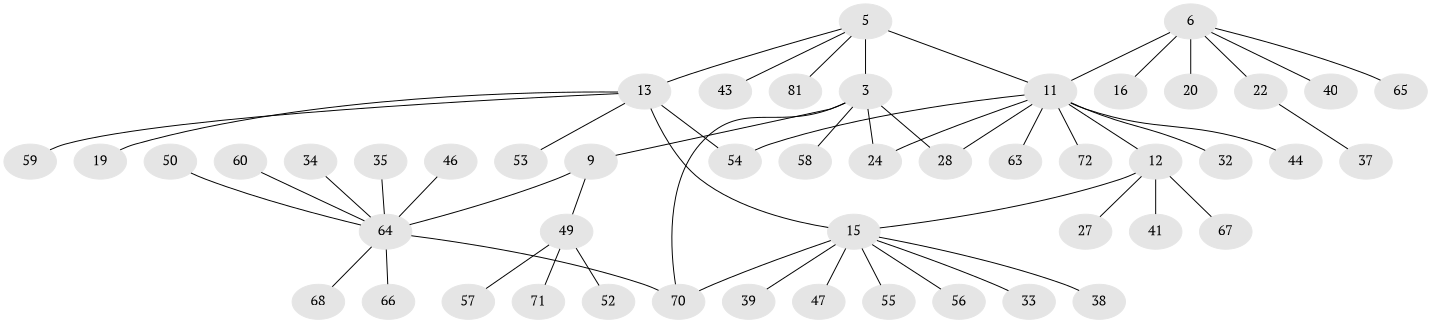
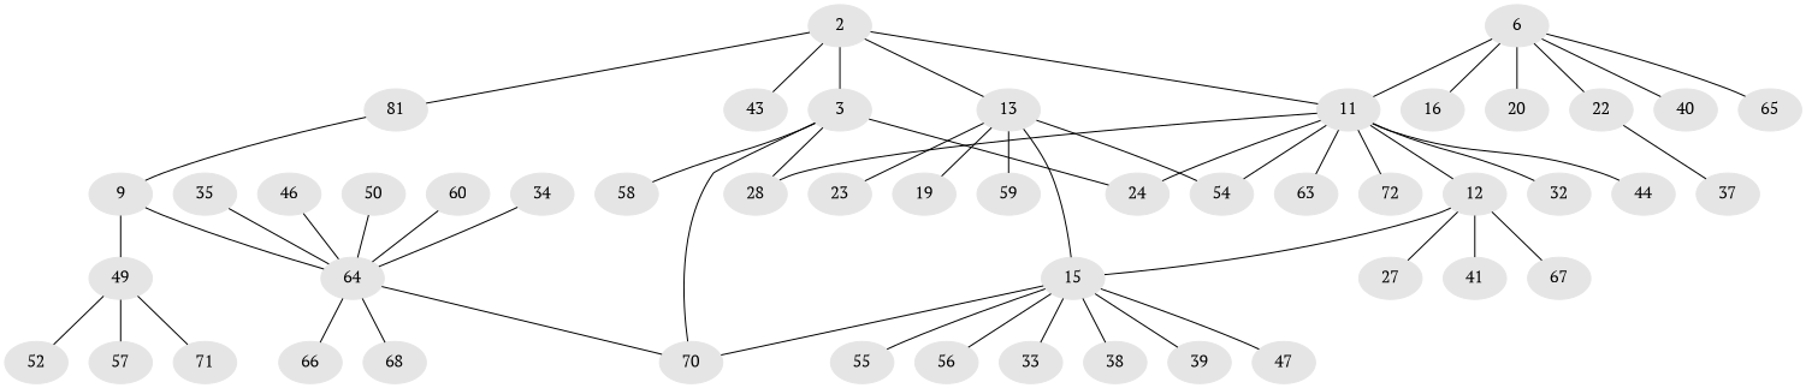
  graph {
    fontname="PT Serif"
    node [color=gray90 fontname="PT Serif" style=filled]
    edge [fontname="PT Serif"]
    3 [super="+1"]
    9 [super="+7"]
    24
    28
    58
    70 [super="+62+69"]
-   2 [label=5]
+   2
    11 [super="+5"]
    13
    43
    n11 [label=81]
    12 [super="+10"]
    32
    44
    54 [super="+29"]
    63 [super="+30"]
    72
    15 [super="+14"]
    19
-   53
+   53 [label=23]
    59
    49 [super="+18"]
    64 [super="+21+26+36+8"]
    6
    16
    20
    22
    40 [super="+31"]
    65
    37
    52
    57
    71
    66
    68
    27
    41
    67
    33
    38
    39
    47
    55
    56
    34
    35
    46
    50
    60 [super="+45"]
-   3 -- 9
+   n11 -- 9
    3 -- 24
    3 -- 28
    3 -- 58
    3 -- 70
    9 -- 49
    9 -- 64 [weight=2]
    2 -- 3 [weight=2]
    2 -- 11 [weight=2]
    2 -- 13
    2 -- 43
    2 -- n11
    11 -- 24
    11 -- 28
    11 -- 12 [weight=2]
    11 -- 32
    11 -- 44
    11 -- 54
    11 -- 63
    11 -- 72
    13 -- 54
    13 -- 15 [weight=2]
    13 -- 19
    13 -- 53
    13 -- 59
    12 -- 15
    12 -- 27
    12 -- 41
    12 -- 67
    15 -- 70
    15 -- 33
    15 -- 38
    15 -- 39
    15 -- 47
    15 -- 55
    15 -- 56
    49 -- 52
    49 -- 57
    49 -- 71
    64 -- 70
    64 -- 66
    64 -- 68
    6 -- 11 [weight=2]
    6 -- 16
    6 -- 20
    6 -- 22
    6 -- 40
    6 -- 65
    22 -- 37
    34 -- 64
    35 -- 64
    46 -- 64
    50 -- 64
    60 -- 64
  }
